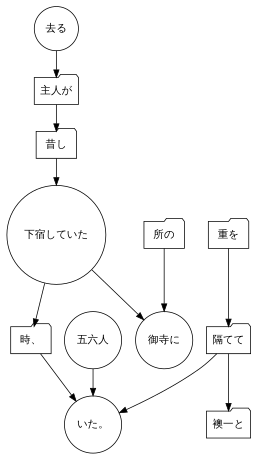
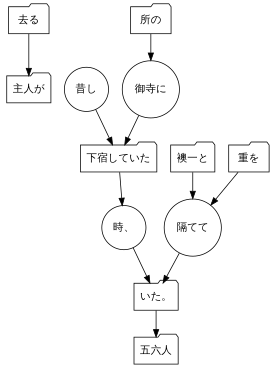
  digraph {
    node [shape=folder]
    n1 [label="主人が"]
-   n2 [label="昔し"]
-   n3 [label="下宿していた" shape=circle]
-   n4 [label="時、"]
-   n5 [label="去る" shape=circle]
+   n2 [label="昔し" shape=circle]
+   n3 [label="下宿していた"]
+   n4 [label="時、" shape=circle]
+   n5 [label="去る"]
    n6 [label="所の"]
    n7 [label="御寺に" shape=circle]
-   n8 [label="いた。" shape=circle]
+   n8 [label="いた。"]
    n9 [label="襖一と"]
-   n10 [label="隔てて"]
+   n10 [label="隔てて" shape=circle]
    n11 [label="重を"]
-   n12 [label="五六人" shape=circle]
-   n1 -> n2
+   n12 [label="五六人"]
    n2 -> n3
    n3 -> n4
    n4 -> n8
    n5 -> n1
    n6 -> n7
-   n3 -> n7
-   n10 -> n9
+   n7 -> n3
+   n9 -> n10
    n10 -> n8
    n11 -> n10
-   n12 -> n8
+   n8 -> n12
  }
